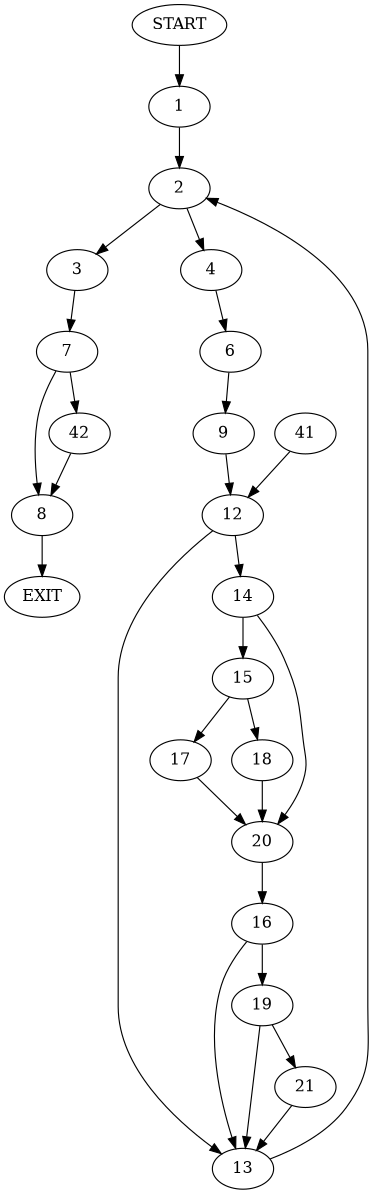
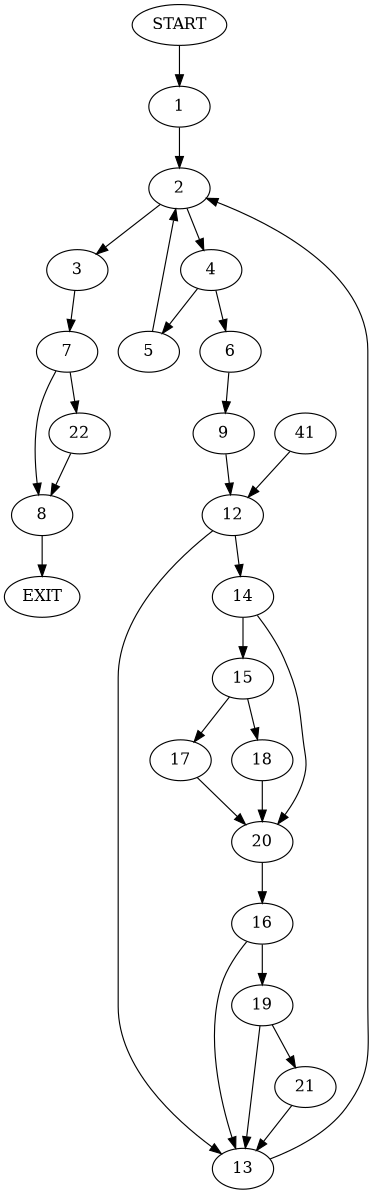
  digraph {
    n1 [label=START]
    1
    2
    3
    4
    7
+   5
    6
    8
-   22 [label=42]
+   22
    n11 [label=EXIT]
    9
    12
    13
    14
    n16 [label=41]
    15
    20
    17
    18
    16
    19
    21
    n1 -> 1
    1 -> 2
    2 -> 3
    2 -> 4
    3 -> 7
+   4 -> 5
    4 -> 6
    7 -> 8
    7 -> 22
+   5 -> 2
    6 -> 9
    8 -> n11
    22 -> 8
    9 -> 12
    12 -> 13
    12 -> 14
    13 -> 2
    14 -> 15
    14 -> 20
    n16 -> 12
    15 -> 17
    15 -> 18
    20 -> 16
    17 -> 20
    18 -> 20
    16 -> 13
    16 -> 19
    19 -> 13
    19 -> 21
    21 -> 13
  }
